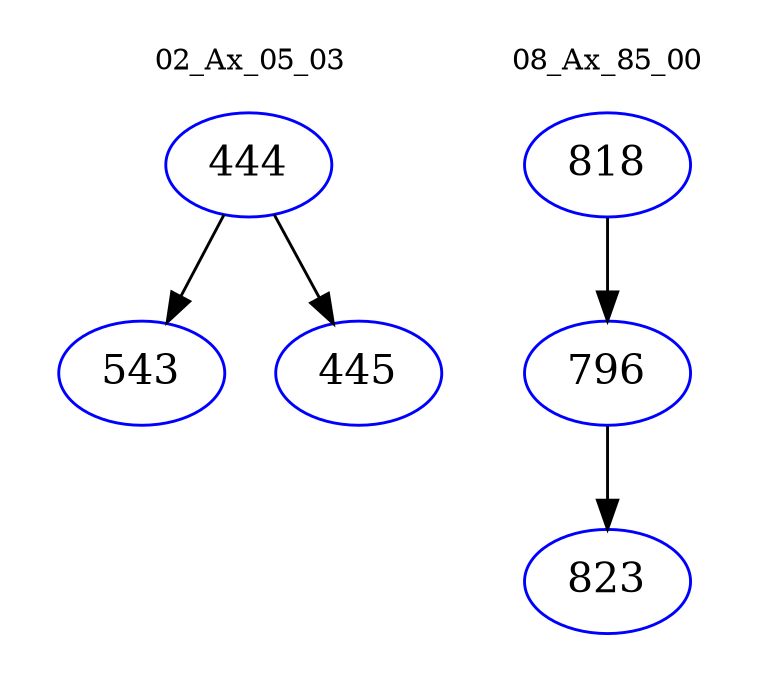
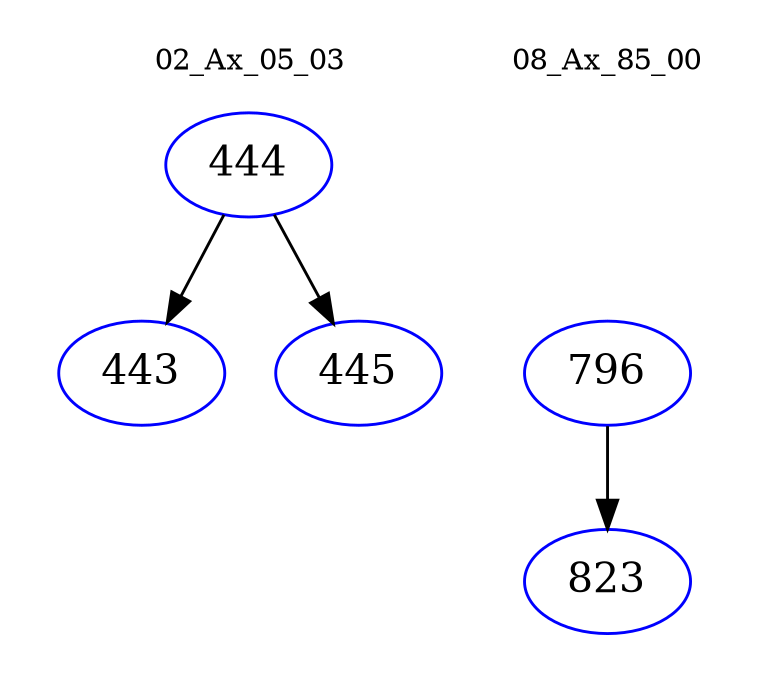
  digraph {
    node [color=blue]
    edge [color=black]
    n1 [label=444]
-   n2 [label=543]
+   n2 [label=443]
    n3 [label=445]
-   n4 [label=818]
    n5 [label=796]
    n6 [label=823]
    subgraph cluster_1 {
      color=white
      fontsize=10
      label="02_Ax_05_03"
      n1
      n2
      n3
    }
    subgraph cluster_2 {
      color=white
      fontsize=10
      label="08_Ax_85_00"
-     n4
      n5
      n6
    }
    n1 -> n2
    n1 -> n3
-   n4 -> n5
    n5 -> n6
  }
